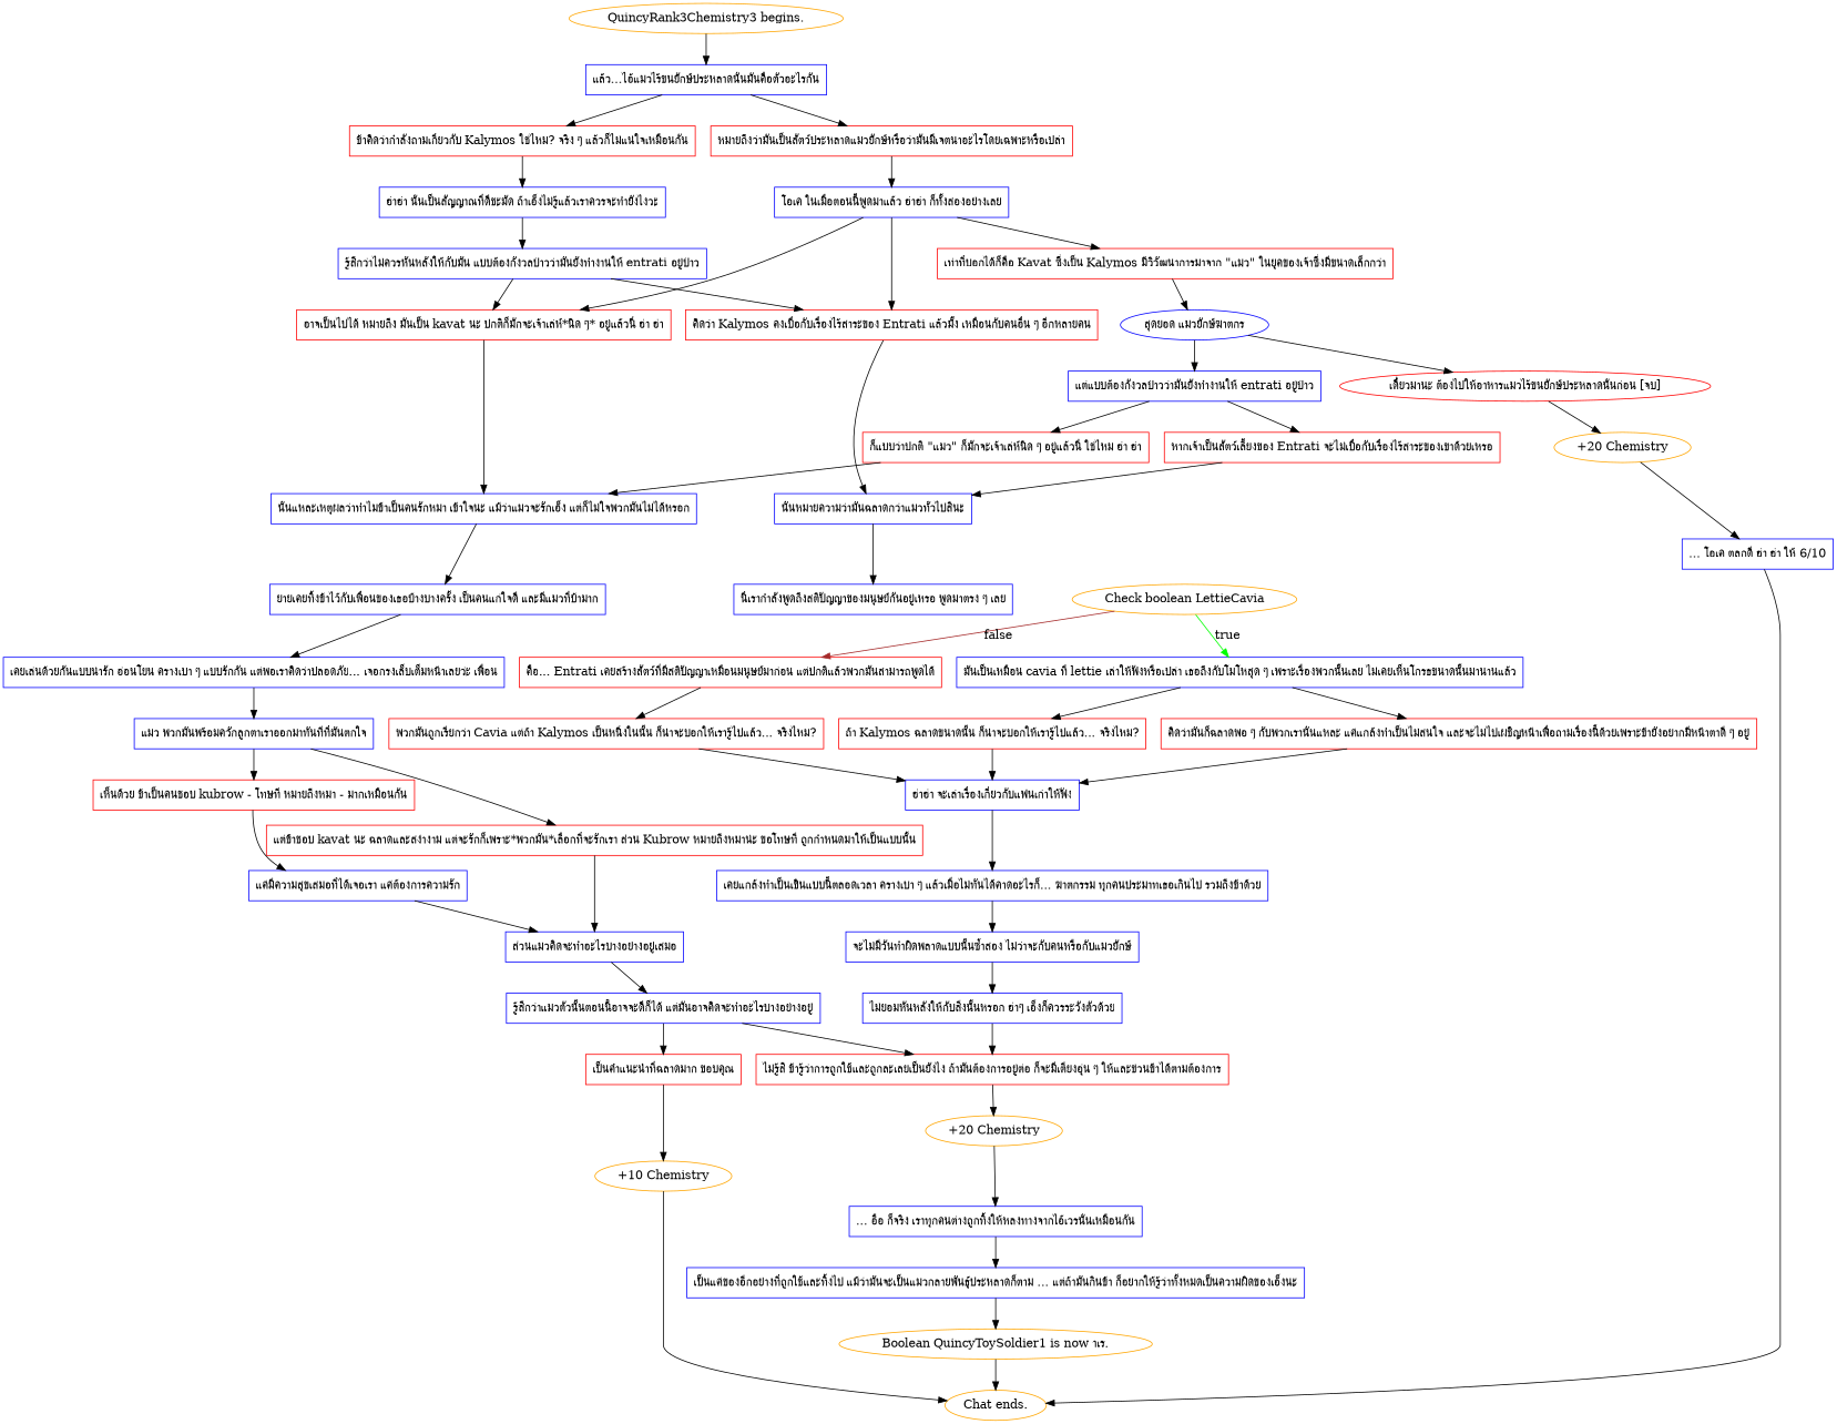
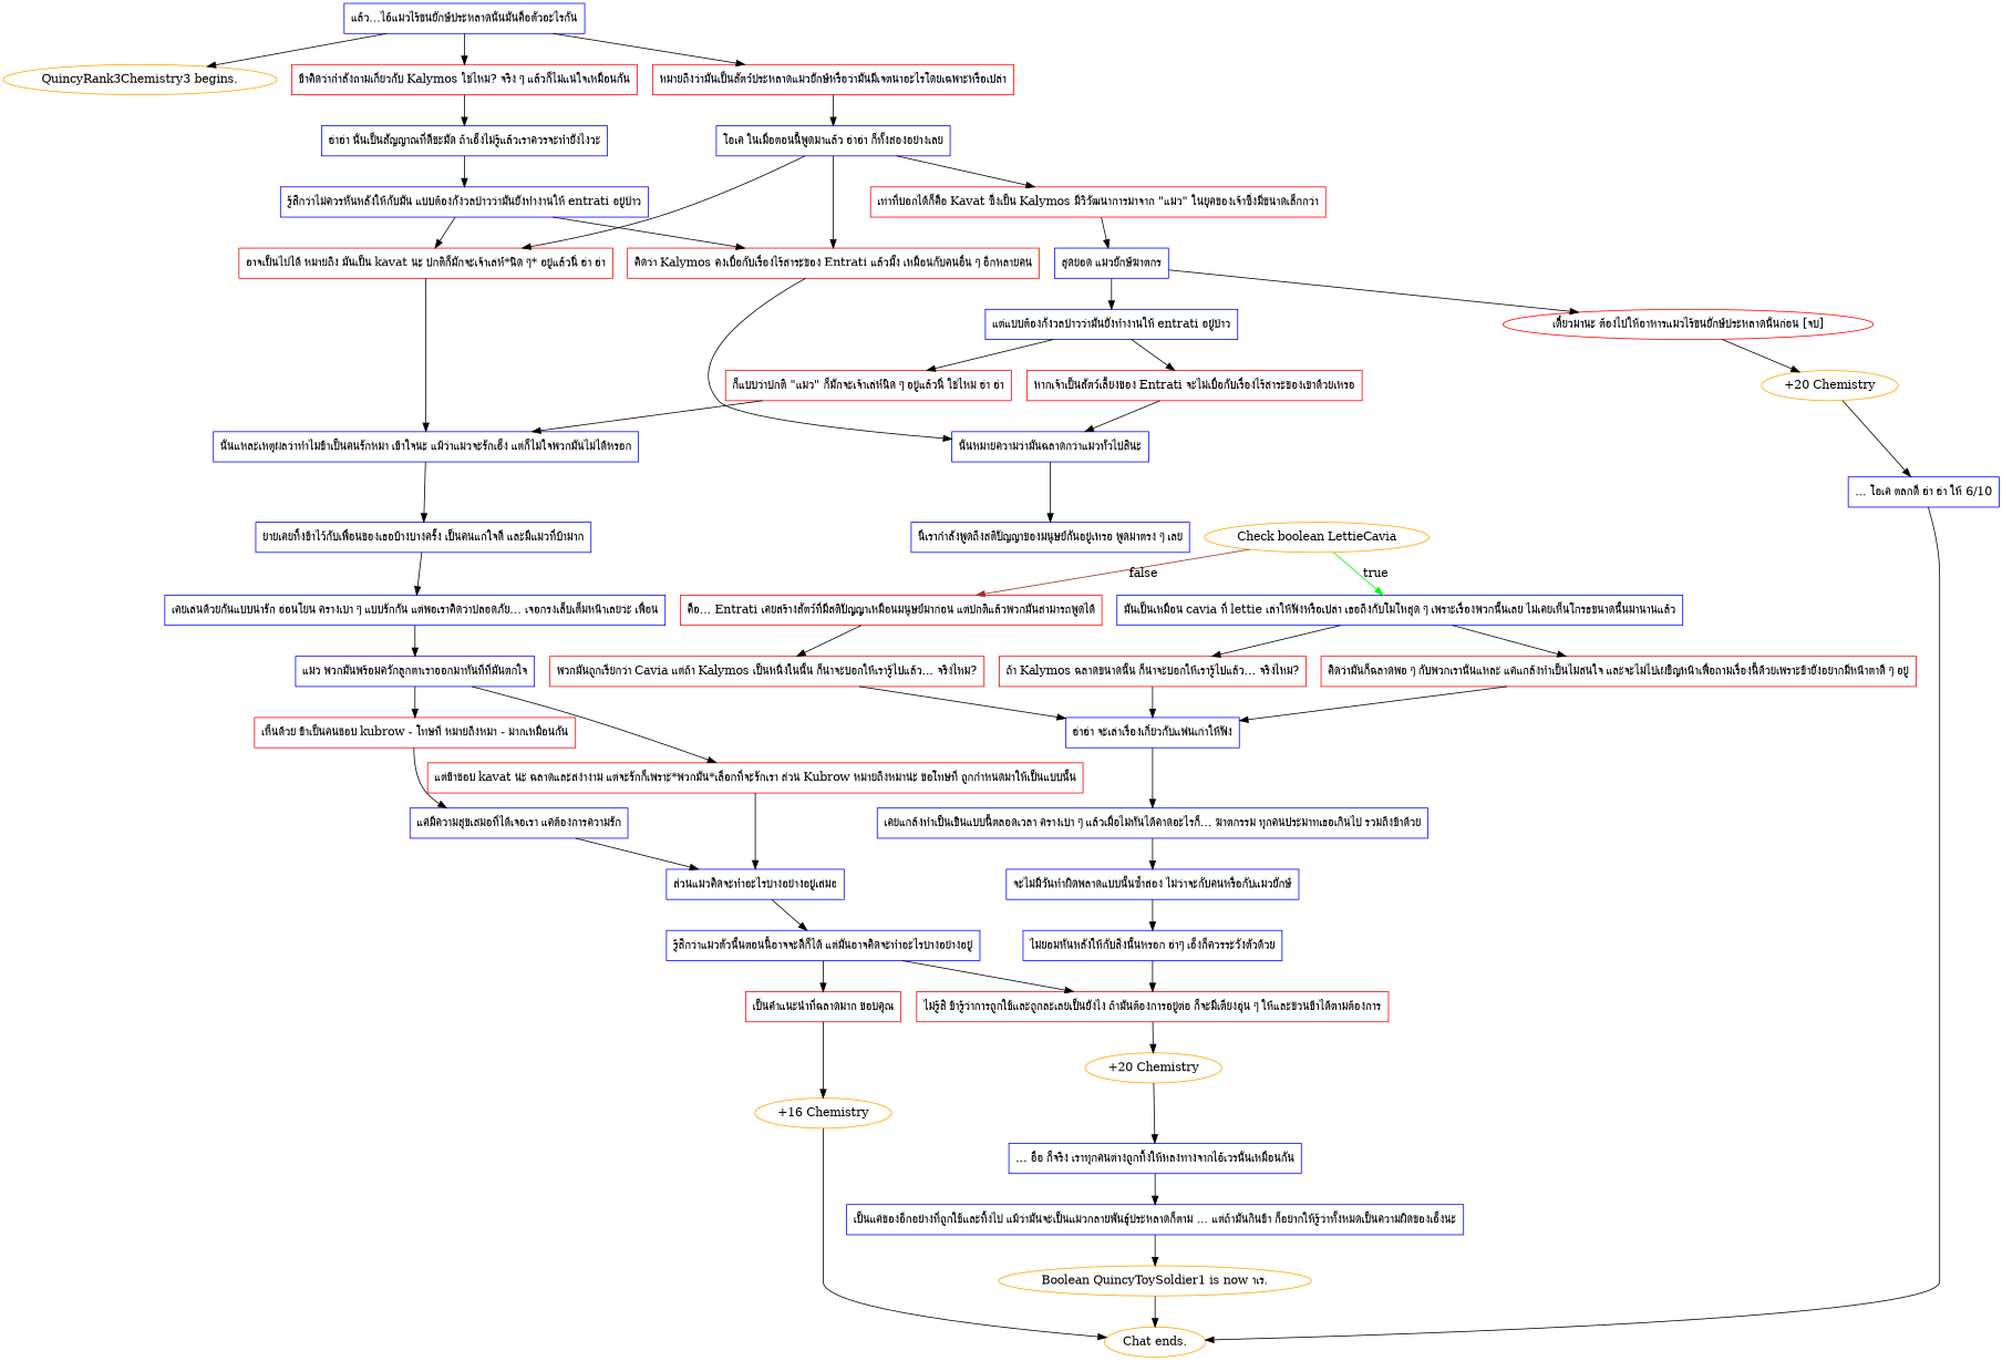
  digraph {
    node [color=blue shape=box]
    n1 [color=orange label="QuincyRank3Chemistry3 begins." shape=""]
    n2 [label="แล้ว...ไอ้แมวไร้ขนยักษ์ประหลาดนั่นมันคือตัวอะไรกัน"]
    n3 [color=red label="ข้าคิดว่ากำลังถามเกี่ยวกับ Kalymos ใช่ไหม? จริง ๆ แล้วก็ไม่แน่ใจเหมือนกัน"]
    n4 [color=red label="หมายถึงว่ามันเป็นสัตว์ประหลาดแมวยักษ์หรือว่ามันมีเจตนาอะไรโดยเฉพาะหรือเปล่า"]
    n5 [label="ฮ่าฮ่า นั่นเป็นสัญญาณที่ดีชะมัด ถ้าเอ็งไม่รู้แล้วเราควรจะทำยังไงวะ"]
    n6 [label="โอเค ในเมื่อตอนนี้พูดมาแล้ว ฮ่าฮ่า ก็ทั้งสองอย่างเลย"]
    n7 [color=red label="เดี๋ยวมานะ ต้องไปให้อาหารแมวไร้ขนยักษ์ประหลาดนั่นก่อน [จบ]" shape=ellipse]
    n8 [color=orange label="+20 Chemistry" shape=""]
    n9 [label="รู้สึกว่าไม่ควรหันหลังให้กับมัน แบบต้องกังวลป่าวว่ามันยังทำงานให้ entrati อยู่ป่าว"]
    n10 [color=red label="เท่าที่บอกได้ก็คือ Kavat ซึ่งเป็น Kalymos มีวิวัฒนาการมาจาก \"แมว\" ในยุคของเจ้าซึ่งมีขนาดเล็กกว่า"]
    n11 [color=red label="คิดว่า Kalymos คงเบื่อกับเรื่องไร้สาระของ Entrati แล้วมั้ง เหมือนกับคนอื่น ๆ อีกหลายคน"]
    n12 [color=red label="อาจเป็นไปได้ หมายถึง มันเป็น kavat นะ ปกติก็มักจะเจ้าเล่ห์*นิด ๆ* อยู่แล้วนี่ ฮ่า ฮ่า"]
    n13 [label="... โอเค ตลกดี ฮ่า ฮ่า ให้ 6/10"]
-   n14 [label="สุดยอด แมวยักษ์ฆาตกร" shape=ellipse]
+   n14 [label="สุดยอด แมวยักษ์ฆาตกร"]
    n15 [label="นั่นหมายความว่ามันฉลาดกว่าแมวทั่วไปสินะ"]
    n16 [label="นั่นแหละเหตุผลว่าทำไมข้าเป็นคนรักหมา เข้าใจนะ แม้ว่าแมวจะรักเอ็ง แต่ก็ไม่ใจพวกมันไม่ได้หรอก"]
    "Chat ends." [color=orange shape=""]
    n18 [label="แต่แบบต้องกังวลป่าวว่ามันยังทำงานให้ entrati อยู่ป่าว"]
    n19 [label="นี่เรากำลังพูดถึงสติปัญญาของมนุษย์กันอยู่เหรอ พูดมาตรง ๆ เลย"]
    n20 [label="ยายเคยทิ้งข้าไว้กับเพื่อนของเธอบ้างบางครั้ง เป็นคนแก่ใจดี และมีแมวที่บ้ามาก"]
    n21 [color=red label="ก็แบบว่าปกติ \"แมว\" ก็มักจะเจ้าเล่ห์นิด ๆ อยู่แล้วนี่ ใช่ไหม ฮ่า ฮ่า"]
    n22 [color=red label="หากเจ้าเป็นสัตว์เลี้ยงของ Entrati จะไม่เบื่อกับเรื่องไร้สาระของเขาด้วยเหรอ"]
    n23 [label="เคยเล่นด้วยกันแบบน่ารัก อ่อนโยน ครางเบา ๆ แบบรักกัน แต่พอเราคิดว่าปลอดภัย... เจอกรงเล็บเต็มหน้าเลยว่ะ เพื่อน"]
    n24 [color=orange label="Check boolean LettieCavia" shape=""]
    n25 [label="มันเป็นเหมือน cavia ที่ lettie เล่าให้ฟังหรือเปล่า เธอถึงกับโมโหสุด ๆ เพราะเรื่องพวกนั้นเลย ไม่เคยเห็นโกรธขนาดนั้นมานานแล้ว"]
    n26 [color=red label="คือ... Entrati เคยสร้างสัตว์ที่มีสติปัญญาเหมือนมนุษย์มาก่อน แต่ปกติแล้วพวกมันสามารถพูดได้"]
    n27 [label="แมว พวกมันพร้อมควักลูกตาเราออกมาทันทีที่มันตกใจ"]
    n28 [color=red label="คิดว่ามันก็ฉลาดพอ ๆ กับพวกเรานั่นแหละ แค่แกล้งทำเป็นไม่สนใจ และจะไม่ไปเผชิญหน้าเพื่อถามเรื่องนี้ด้วยเพราะข้ายังอยากมีหน้าตาดี ๆ อยู่"]
    n29 [color=red label="ถ้า Kalymos ฉลาดขนาดนั้น ก็น่าจะบอกให้เรารู้ไปแล้ว... จริงไหม?"]
    n30 [color=red label="พวกมันถูกเรียกว่า Cavia แต่ถ้า Kalymos เป็นหนึ่งในนั้น ก็น่าจะบอกให้เรารู้ไปแล้ว... จริงไหม?"]
    n31 [color=red label="แต่ข้าชอบ kavat นะ ฉลาดและสง่างาม แต่จะรักก็เพราะ*พวกมัน*เลือกที่จะรักเรา ส่วน Kubrow หมายถึงหมาน่ะ ขอโทษที ถูกกำหนดมาให้เป็นแบบนั้น"]
    n32 [color=red label="เห็นด้วย ข้าเป็นคนชอบ kubrow - โทษที หมายถึงหมา - มากเหมือนกัน"]
    n33 [label="ฮ่าฮ่า จะเล่าเรื่องเกี่ยวกับแฟนเก่าให้ฟัง"]
    n34 [label="ส่วนแมวคิดจะทำอะไรบางอย่างอยู่เสมอ"]
    n35 [label="แค่มีความสุขเสมอที่ได้เจอเรา แค่ต้องการความรัก"]
    n36 [label="เคยแกล้งทำเป็นเขินแบบนี้ตลอดเวลา ครางเบา ๆ แล้วเมื่อไม่ทันได้คาดอะไรก็... ฆาตกรรม ทุกคนประมาทเธอเกินไป รวมถึงข้าด้วย"]
    n37 [label="รู้สึกว่าแมวตัวนั้นตอนนี้อาจจะดีก็ได้ แต่มันอาจคิดจะทำอะไรบางอย่างอยู่"]
    n38 [label="จะไม่มีวันทำผิดพลาดแบบนั้นซ้ำสอง ไม่ว่าจะกับคนหรือกับแมวยักษ์"]
    n39 [color=red label="ไม่รู้สิ ข้ารู้ว่าการถูกใช้และถูกละเลยเป็นยังไง ถ้ามันต้องการอยู่ต่อ ก็จะมีเตียงอุ่น ๆ ให้และข่วนข้าได้ตามต้องการ"]
    n40 [color=red label="เป็นคำแนะนำที่ฉลาดมาก ขอบคุณ"]
    n41 [label="ไม่ยอมหันหลังให้กับสิ่งนั้นหรอก ฮ่าๆ เอ็งก็ควรระวังตัวด้วย"]
    n42 [color=orange label="+20 Chemistry" shape=""]
-   n43 [color=orange label="+10 Chemistry" shape=""]
+   n43 [color=orange label="+16 Chemistry" shape=""]
    n44 [label="... อือ ก็จริง เราทุกคนต่างถูกทิ้งให้หลงทางจากไอ้เวรนั่นเหมือนกัน"]
    n45 [label="เป็นแค่ของอีกอย่างที่ถูกใช้และทิ้งไป แม้ว่ามันจะเป็นแมวกลายพันธุ์ประหลาดก็ตาม ... แต่ถ้ามันกินข้า ก็อยากให้รู้ว่าทั้งหมดเป็นความผิดของเอ็งนะ"]
    n46 [color=orange label="Boolean QuincyToySoldier1 is now าเร." shape=""]
-   n1 -> n2
+   n2 -> n1
    n2 -> n3
    n2 -> n4
    n3 -> n5
    n4 -> n6
    n5 -> n9
    n6 -> n10
    n6 -> n11
    n6 -> n12
    n7 -> n8
    n8 -> n13
    n9 -> n11
    n9 -> n12
    n10 -> n14
    n11 -> n15
    n12 -> n16
    n13 -> "Chat ends."
    n14 -> n7
    n14 -> n18
    n15 -> n19
    n16 -> n20
    n18 -> n21
    n18 -> n22
    n20 -> n23
    n21 -> n16
    n22 -> n15
    n23 -> n27
    n24 -> n25 [color=green label=true]
    n24 -> n26 [color=brown label=false]
    n25 -> n28
    n25 -> n29
    n26 -> n30
    n27 -> n31
    n27 -> n32
    n28 -> n33
    n29 -> n33
    n30 -> n33
    n31 -> n34
    n32 -> n35
    n33 -> n36
    n34 -> n37
    n35 -> n34
    n36 -> n38
    n37 -> n39
    n37 -> n40
    n38 -> n41
    n39 -> n42
    n40 -> n43
    n41 -> n39
    n42 -> n44
    n43 -> "Chat ends."
    n44 -> n45
    n45 -> n46
    n46 -> "Chat ends."
  }
